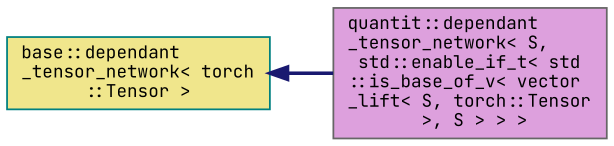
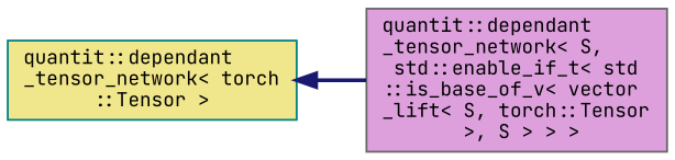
  digraph {
    rankdir=LR
    fontname="JetBrains Mono"
    node [fontname="JetBrains Mono" fontsize=10 shape=record style=filled]
-   n1 [color=teal fillcolor=khaki height=0.2 label="base::dependant\l_tensor_network\< torch\l::Tensor \>" width=0.4]
+   n1 [color=teal fillcolor=khaki height=0.2 label="quantit::dependant\l_tensor_network\< torch\l::Tensor \>" width=0.4]
    n2 [color=gray40 fillcolor=plum height=0.2 label="quantit::dependant\l_tensor_network\< S,\l std::enable_if_t\< std\l::is_base_of_v\< vector\l_lift\< S, torch::Tensor\l \>, S \> \> \>" width=0.4]
    n1 -> n2 [color=midnightblue dir=back fontname="JetBrains Mono" fontsize=10 labelfontname=Helvetica labelfontsize=10 style=bold]
  }
